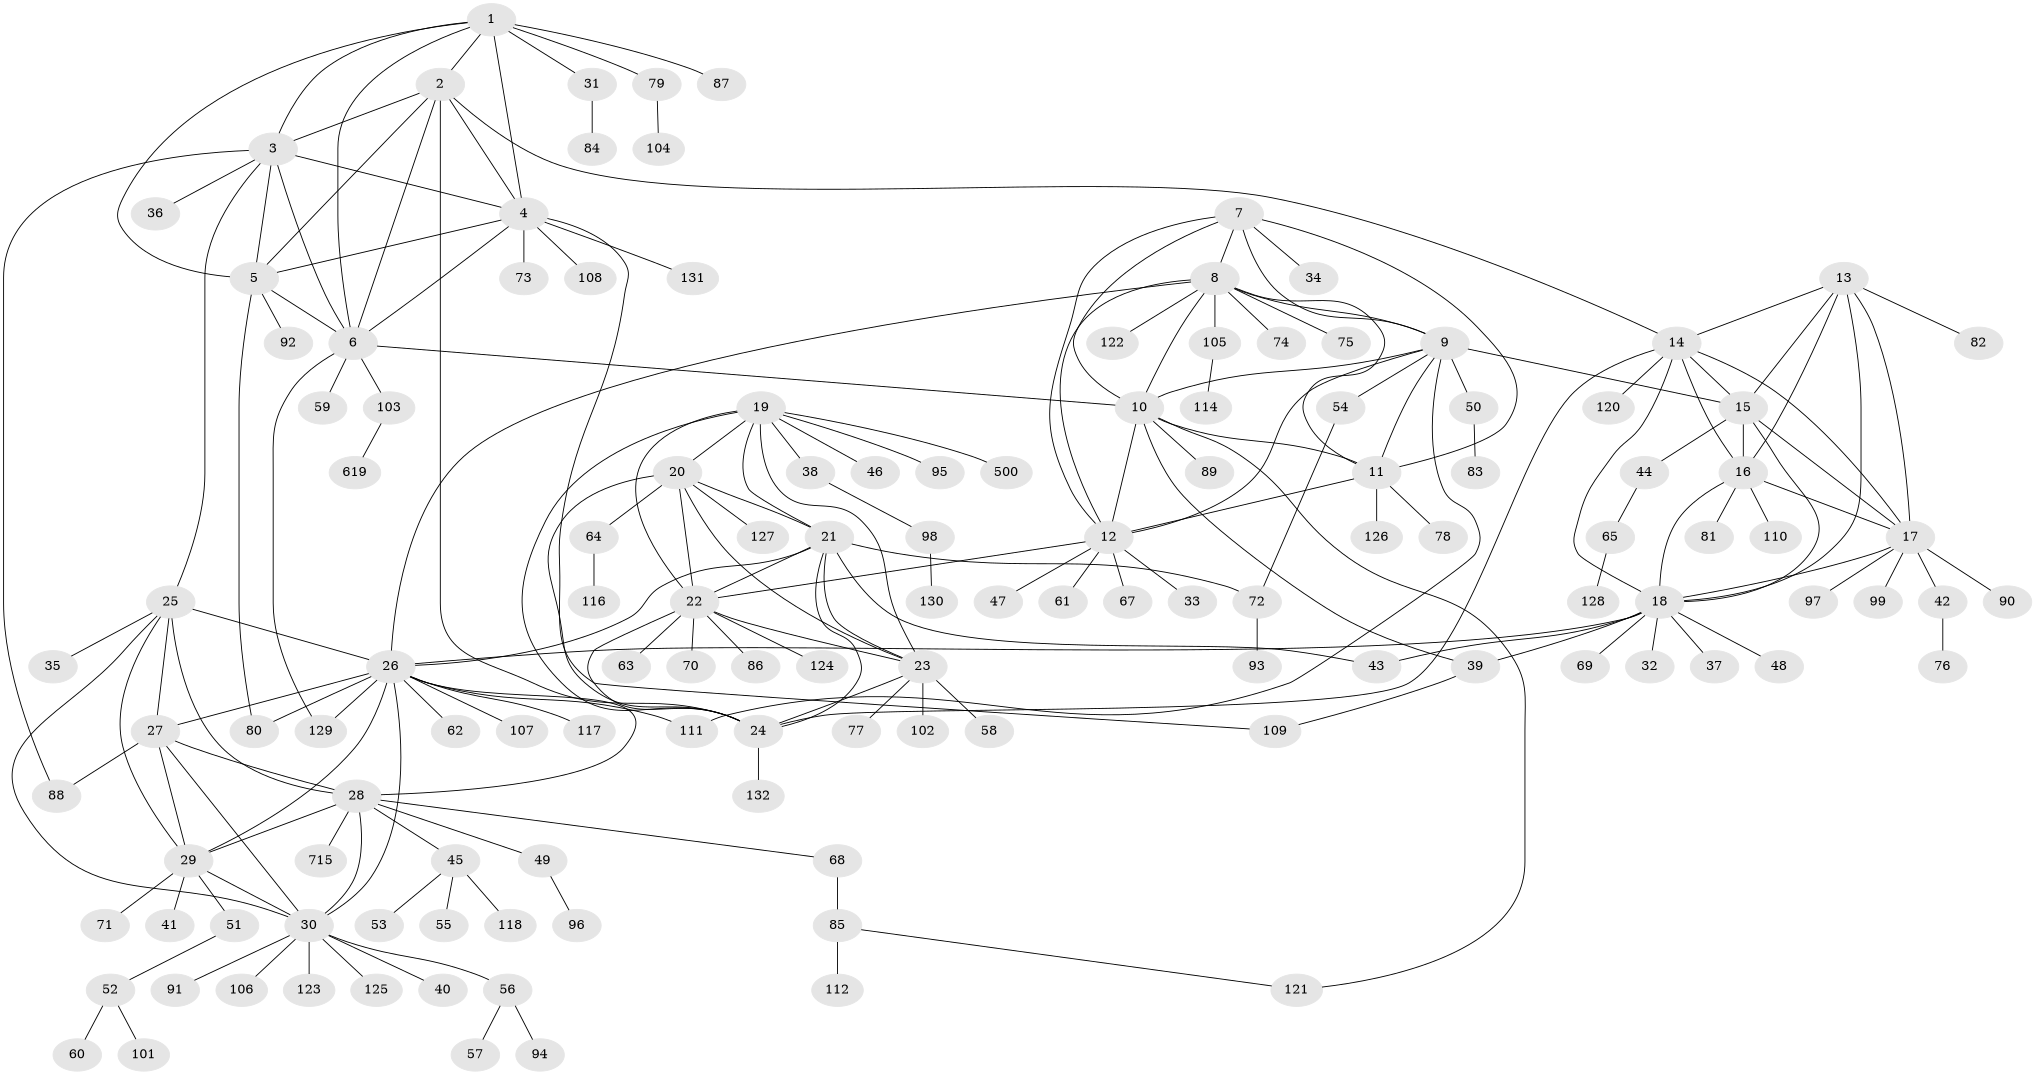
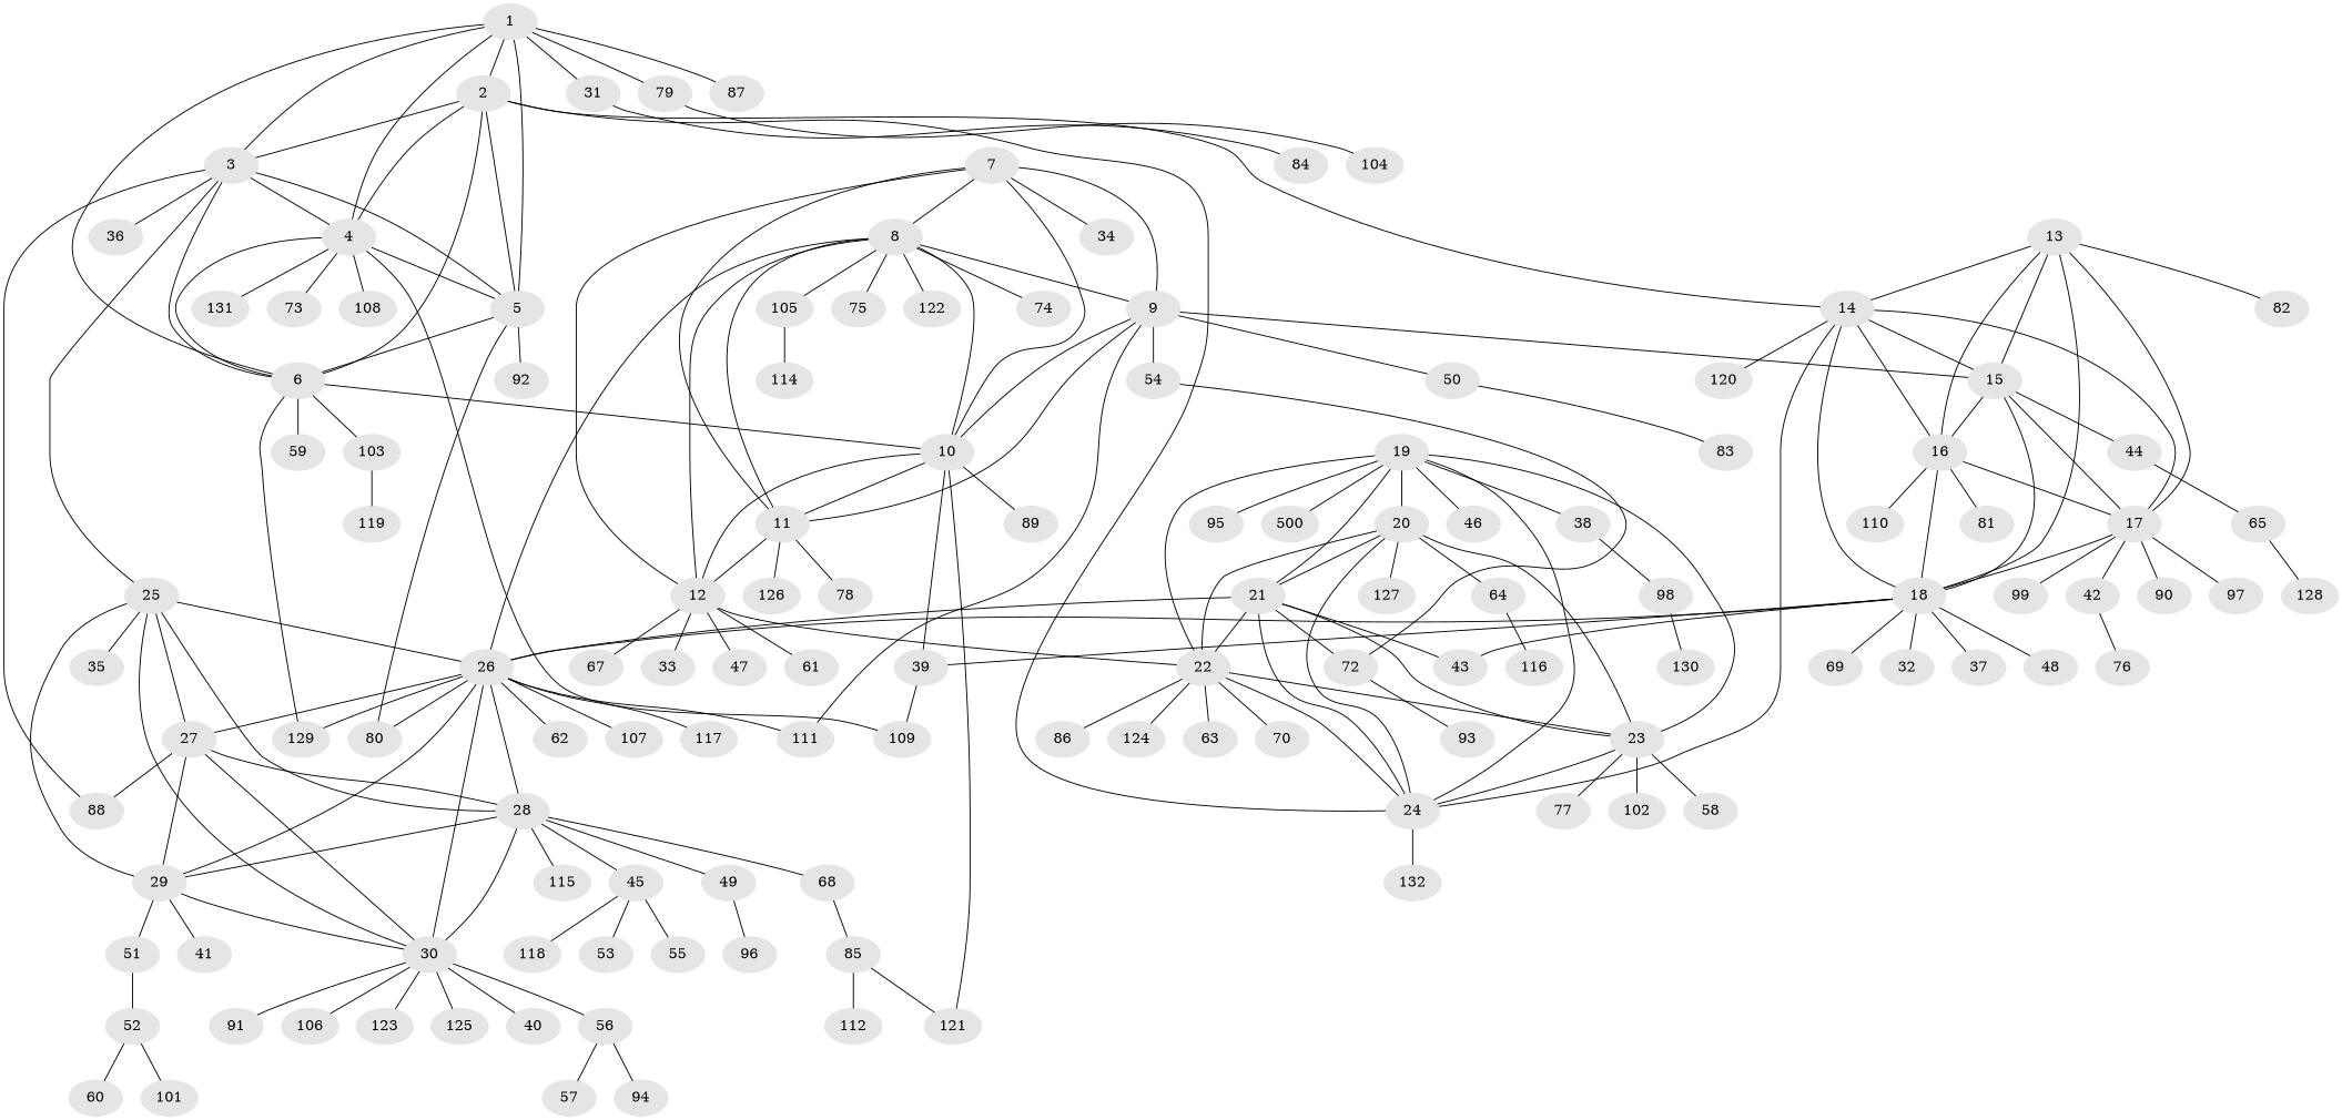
  graph {
    node [color=gray90 style=filled]
    1
    2
    3
    4
    5
    6
    31
    79
    87
    14
    24
    25
    36
    88
    73
    108
    109
    131
    80
    92
    10
    59
    103
    129
    84
    104
    15
    16
    17
    18
    120
    132
    26
    27
    28
    29
    30
    35
    11
    12
    39
    89
    121
-   119 [label=619]
+   119
    7
    8
    9
    34
    74
    75
    105
    122
    50
    54
    111
    78
    126
    22
    33
    47
    61
    67
    62
    107
    117
    114
    44
    83
    72
    23
    63
    70
    86
    124
    13
    82
    81
    110
    42
    90
    97
    99
    32
    37
    43
    48
    69
    65
    76
    19
    20
    21
    38
    46
    95
    n96 [label=500]
    64
    127
    58
    77
    102
    98
    116
    93
    45
    49
    68
-   115 [label=715]
+   115
    41
    51
-   71
    40
    56
    91
    106
    123
    125
    53
    55
    118
    96
    85
    52
    57
    94
    130
    128
    60
    101
    112
    1 -- 2
    1 -- 3
    1 -- 4
    1 -- 5
    1 -- 6
    1 -- 31
    1 -- 79
    1 -- 87
    2 -- 3
    2 -- 4
    2 -- 5
    2 -- 6
    2 -- 14
    2 -- 24
    3 -- 4
    3 -- 5
    3 -- 6
    3 -- 25
    3 -- 36
    3 -- 88
    4 -- 5
    4 -- 6
    4 -- 73
    4 -- 108
    4 -- 109
    4 -- 131
    5 -- 6
    5 -- 80
    5 -- 92
    6 -- 10
    6 -- 59
    6 -- 103
    6 -- 129
    31 -- 84
    79 -- 104
    14 -- 24
    14 -- 15
    14 -- 16
    14 -- 17
    14 -- 18
    14 -- 120
    24 -- 132
    25 -- 26
    25 -- 27
    25 -- 28
    25 -- 29
    25 -- 30
    25 -- 35
    10 -- 11
    10 -- 12
    10 -- 39
    10 -- 89
    10 -- 121
    103 -- 119
    15 -- 16
    15 -- 17
    15 -- 18
    15 -- 44
    16 -- 17
    16 -- 18
    16 -- 81
    16 -- 110
    17 -- 18
    17 -- 42
    17 -- 90
    17 -- 97
    17 -- 99
    18 -- 26
    18 -- 39
    18 -- 32
    18 -- 37
    18 -- 43
    18 -- 48
    18 -- 69
    26 -- 80
    26 -- 129
    26 -- 27
    26 -- 28
    26 -- 29
    26 -- 30
    26 -- 111
    26 -- 62
    26 -- 107
    26 -- 117
    27 -- 88
    27 -- 28
    27 -- 29
    27 -- 30
    28 -- 29
    28 -- 30
    28 -- 45
    28 -- 49
    28 -- 68
    28 -- 115
    29 -- 30
    29 -- 41
    29 -- 51
-   29 -- 71
    30 -- 40
    30 -- 56
    30 -- 91
    30 -- 106
    30 -- 123
    30 -- 125
    11 -- 12
    11 -- 78
    11 -- 126
    12 -- 22
    12 -- 33
    12 -- 47
    12 -- 61
    12 -- 67
    39 -- 109
    7 -- 10
    7 -- 11
    7 -- 12
    7 -- 8
    7 -- 9
    7 -- 34
    8 -- 10
    8 -- 26
    8 -- 11
    8 -- 12
    8 -- 9
    8 -- 74
    8 -- 75
    8 -- 105
    8 -- 122
    9 -- 10
    9 -- 15
    9 -- 11
-   9 -- 12
    9 -- 50
    9 -- 54
    9 -- 111
    105 -- 114
    50 -- 83
    54 -- 72
    22 -- 24
    22 -- 23
    22 -- 63
    22 -- 70
    22 -- 86
    22 -- 124
    44 -- 65
    72 -- 93
    23 -- 24
    23 -- 58
    23 -- 77
    23 -- 102
    13 -- 14
    13 -- 15
    13 -- 16
    13 -- 17
    13 -- 18
    13 -- 82
    42 -- 76
    65 -- 128
    19 -- 24
    19 -- 22
    19 -- 23
    19 -- 20
    19 -- 21
    19 -- 38
    19 -- 46
    19 -- 95
    19 -- n96
    20 -- 24
    20 -- 22
    20 -- 23
    20 -- 21
    20 -- 64
    20 -- 127
    21 -- 24
    21 -- 26
    21 -- 22
    21 -- 72
    21 -- 23
    21 -- 43
    38 -- 98
    64 -- 116
    98 -- 130
    45 -- 53
    45 -- 55
    45 -- 118
    49 -- 96
    68 -- 85
    51 -- 52
    56 -- 57
    56 -- 94
    85 -- 121
    85 -- 112
    52 -- 60
    52 -- 101
  }
